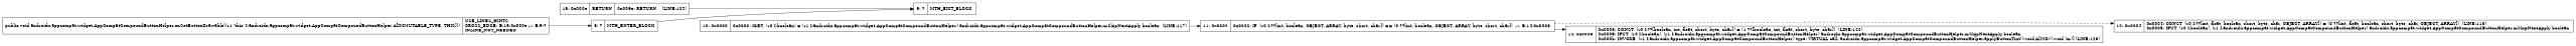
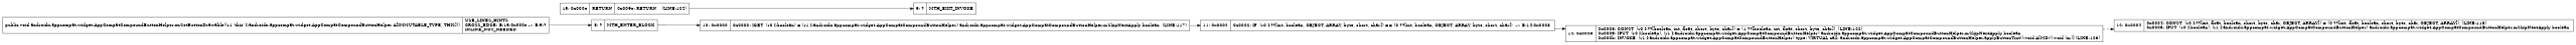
  digraph {
    rankdir=LR
    node [shape=record]
    n1 [label="{8\:\ ?|MTH_ENTER_BLOCK\l}"]
    n2 [label="{10\:\ 0x0000|0x0000: IGET  (r0 I:boolean) = (r1 I:androidx.appcompat.widget.AppCompatCompoundButtonHelper) androidx.appcompat.widget.AppCompatCompoundButtonHelper.mSkipNextApply boolean  (LINE:117)\l}"]
    n3 [label="{11\:\ 0x0002|0x0002: IF  (r0 I:??[int, boolean, OBJECT, ARRAY, byte, short, char]) == (0 ??[int, boolean, OBJECT, ARRAY, byte, short, char])  \-\> B:14:0x0008 \l}"]
    n4 [label="{12\:\ 0x0004|0x0004: CONST  (r0 I:??[int, float, boolean, short, byte, char, OBJECT, ARRAY]) = (0 ??[int, float, boolean, short, byte, char, OBJECT, ARRAY])  (LINE:118)\l0x0005: IPUT  (r0 I:boolean), (r1 I:androidx.appcompat.widget.AppCompatCompoundButtonHelper) androidx.appcompat.widget.AppCompatCompoundButtonHelper.mSkipNextApply boolean \l}"]
    n5 [label="{14\:\ 0x0008|0x0008: CONST  (r0 I:??[boolean, int, float, short, byte, char]) = (1 ??[boolean, int, float, short, byte, char])  (LINE:122)\l0x0009: IPUT  (r0 I:boolean), (r1 I:androidx.appcompat.widget.AppCompatCompoundButtonHelper) androidx.appcompat.widget.AppCompatCompoundButtonHelper.mSkipNextApply boolean \l0x000b: INVOKE  (r1 I:androidx.appcompat.widget.AppCompatCompoundButtonHelper) type: VIRTUAL call: androidx.appcompat.widget.AppCompatCompoundButtonHelper.applyButtonTint():void A[MD:():void (m)] (LINE:123)\l}"]
-   n6 [label="{9\:\ ?|MTH_EXIT_BLOCK\l}"]
+   n6 [label="{9\:\ ?|MTH_EXIT_INVOKE\l}"]
    n7 [label="{15\:\ 0x000e|RETURN\l|0x009e: RETURN    (LINE:124)\l}"]
    n8 [label="{public void androidx.appcompat.widget.AppCompatCompoundButtonHelper.onSetButtonDrawable((r1 'this' I:androidx.appcompat.widget.AppCompatCompoundButtonHelper A[IMMUTABLE_TYPE, THIS]))  | USE_LINES_HINTS\lCROSS_EDGE: B:15:0x000e \-\> B:9:?\lINLINE_NOT_NEEDED\l}"]
-   n1 -> n6
+   n1 -> n2
    n2 -> n3
-   n3 -> n4 [style=dashed]
+   n5 -> n4 [style=dashed]
    n3 -> n5
    n7 -> n6
    n8 -> n1
  }
